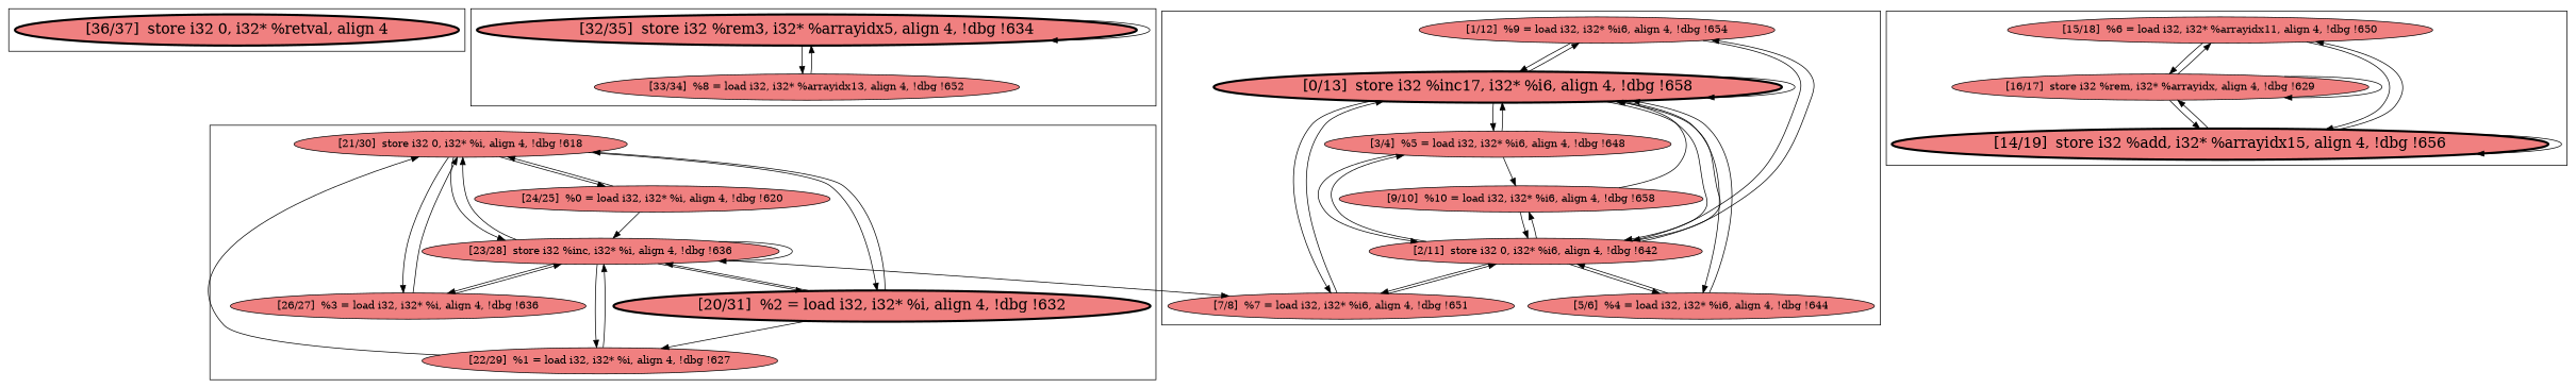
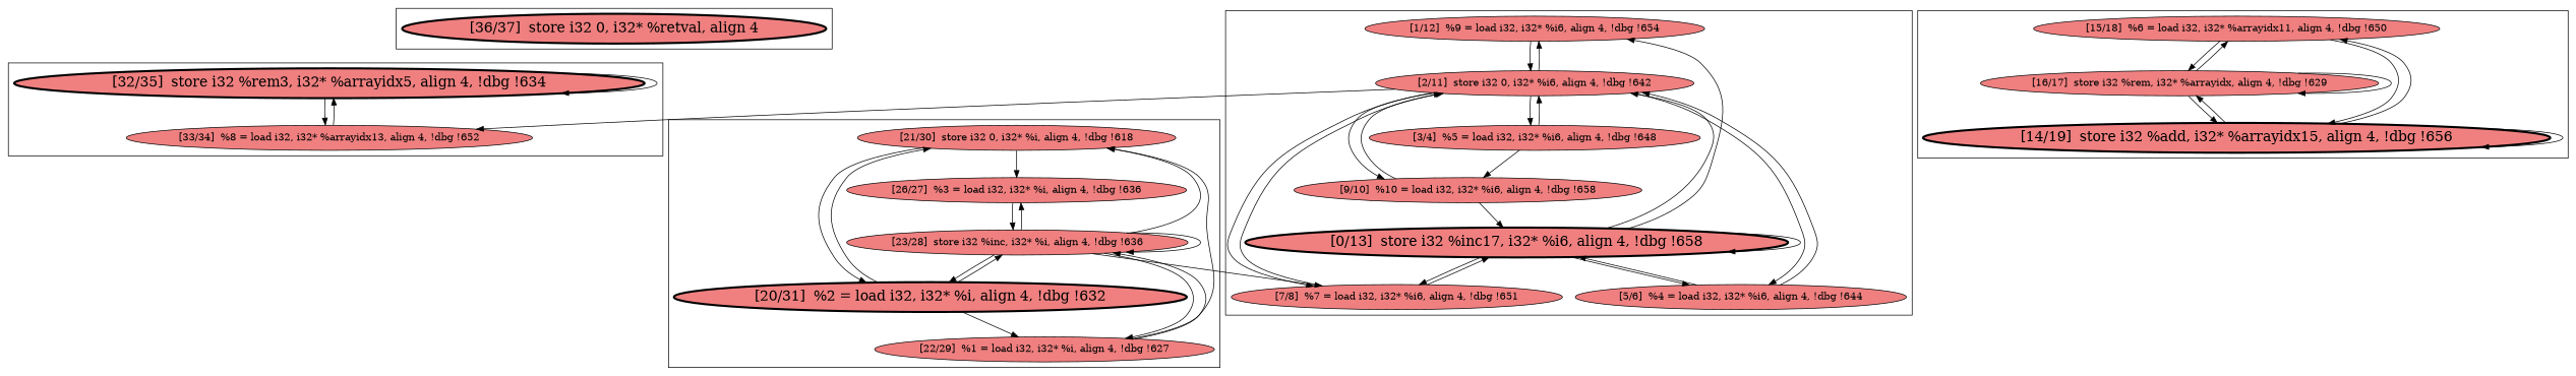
  digraph {
    node [fillcolor=lightcoral shape=ellipse style=filled]
    n1 [fontsize=20 label="[36/37]  store i32 0, i32* %retval, align 4" penwidth=3.0]
    n2 [fontsize=20 label="[32/35]  store i32 %rem3, i32* %arrayidx5, align 4, !dbg !634" penwidth=3.0]
    n3 [label="[33/34]  %8 = load i32, i32* %arrayidx13, align 4, !dbg !652"]
    n4 [label="[21/30]  store i32 0, i32* %i, align 4, !dbg !618"]
-   n5 [label="[24/25]  %0 = load i32, i32* %i, align 4, !dbg !620"]
    n6 [label="[26/27]  %3 = load i32, i32* %i, align 4, !dbg !636"]
    n7 [label="[23/28]  store i32 %inc, i32* %i, align 4, !dbg !636"]
    n8 [label="[22/29]  %1 = load i32, i32* %i, align 4, !dbg !627"]
    n9 [fontsize=20 label="[20/31]  %2 = load i32, i32* %i, align 4, !dbg !632" penwidth=3.0]
    n10 [label="[1/12]  %9 = load i32, i32* %i6, align 4, !dbg !654"]
    n11 [fontsize=20 label="[0/13]  store i32 %inc17, i32* %i6, align 4, !dbg !658" penwidth=3.0]
    n12 [label="[2/11]  store i32 0, i32* %i6, align 4, !dbg !642"]
    n13 [label="[9/10]  %10 = load i32, i32* %i6, align 4, !dbg !658"]
    n14 [label="[7/8]  %7 = load i32, i32* %i6, align 4, !dbg !651"]
    n15 [label="[5/6]  %4 = load i32, i32* %i6, align 4, !dbg !644"]
    n16 [label="[3/4]  %5 = load i32, i32* %i6, align 4, !dbg !648"]
    n17 [label="[15/18]  %6 = load i32, i32* %arrayidx11, align 4, !dbg !650"]
    n18 [label="[16/17]  store i32 %rem, i32* %arrayidx, align 4, !dbg !629"]
    n19 [fontsize=20 label="[14/19]  store i32 %add, i32* %arrayidx15, align 4, !dbg !656" penwidth=3.0]
    subgraph cluster_1 {
      n1
    }
    subgraph cluster_2 {
      n2
      n3
    }
    subgraph cluster_3 {
      n4
-     n5
      n6
      n7
      n8
      n9
    }
    subgraph cluster_4 {
      n10
      n11
      n12
      n13
      n14
      n15
      n16
    }
    subgraph cluster_5 {
      n17
      n18
      n19
    }
    n2 -> n2
    n2 -> n3
    n3 -> n2
-   n4 -> n5
    n4 -> n6
-   n4 -> n7
    n4 -> n9
-   n5 -> n4
-   n5 -> n7
-   n6 -> n4
    n6 -> n7
    n7 -> n4
    n7 -> n6
    n7 -> n7
    n7 -> n8
    n7 -> n9
    n7 -> n14
    n8 -> n4
    n8 -> n7
    n9 -> n4
    n9 -> n7
    n9 -> n8
-   n10 -> n11
    n10 -> n12
    n11 -> n10
    n11 -> n11
    n11 -> n12
    n11 -> n14
    n11 -> n15
-   n11 -> n16
    n12 -> n10
-   n12 -> n11
+   n12 -> n3
    n12 -> n13
    n12 -> n14
    n12 -> n15
    n12 -> n16
    n13 -> n11
    n13 -> n12
    n14 -> n11
    n14 -> n12
    n15 -> n11
    n15 -> n12
-   n16 -> n11
    n16 -> n12
    n16 -> n13
    n17 -> n18
    n17 -> n19
    n18 -> n17
    n18 -> n18
    n18 -> n19
    n19 -> n17
    n19 -> n18
    n19 -> n19
  }
